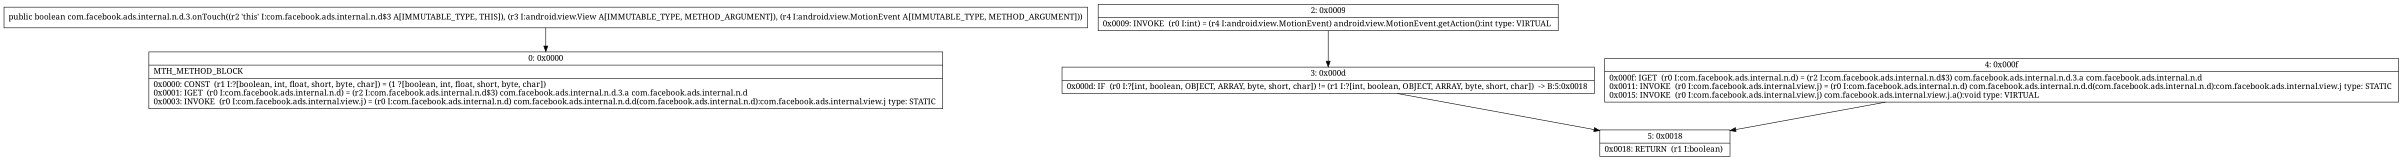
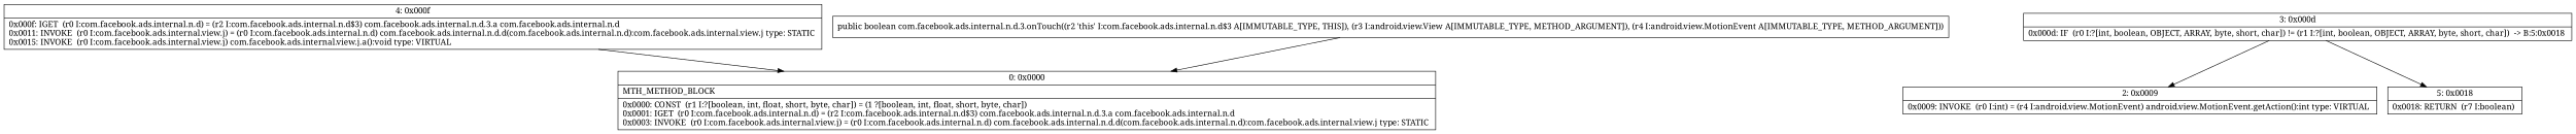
  digraph {
    fontname="Noto Serif"
    node [fontname="Noto Serif" shape=record]
    edge [fontname="Noto Serif"]
    n1 [label="{0\:\ 0x0000|MTH_METHOD_BLOCK\l|0x0000: CONST  (r1 I:?[boolean, int, float, short, byte, char]) = (1 ?[boolean, int, float, short, byte, char]) \l0x0001: IGET  (r0 I:com.facebook.ads.internal.n.d) = (r2 I:com.facebook.ads.internal.n.d$3) com.facebook.ads.internal.n.d.3.a com.facebook.ads.internal.n.d \l0x0003: INVOKE  (r0 I:com.facebook.ads.internal.view.j) = (r0 I:com.facebook.ads.internal.n.d) com.facebook.ads.internal.n.d.d(com.facebook.ads.internal.n.d):com.facebook.ads.internal.view.j type: STATIC \l}"]
    n2 [label="{2\:\ 0x0009|0x0009: INVOKE  (r0 I:int) = (r4 I:android.view.MotionEvent) android.view.MotionEvent.getAction():int type: VIRTUAL \l}"]
    n3 [label="{3\:\ 0x000d|0x000d: IF  (r0 I:?[int, boolean, OBJECT, ARRAY, byte, short, char]) != (r1 I:?[int, boolean, OBJECT, ARRAY, byte, short, char])  \-\> B:5:0x0018 \l}"]
-   n4 [label="{5\:\ 0x0018|0x0018: RETURN  (r1 I:boolean) \l}"]
+   n4 [label="{5\:\ 0x0018|0x0018: RETURN  (r7 I:boolean) \l}"]
    n5 [label="{4\:\ 0x000f|0x000f: IGET  (r0 I:com.facebook.ads.internal.n.d) = (r2 I:com.facebook.ads.internal.n.d$3) com.facebook.ads.internal.n.d.3.a com.facebook.ads.internal.n.d \l0x0011: INVOKE  (r0 I:com.facebook.ads.internal.view.j) = (r0 I:com.facebook.ads.internal.n.d) com.facebook.ads.internal.n.d.d(com.facebook.ads.internal.n.d):com.facebook.ads.internal.view.j type: STATIC \l0x0015: INVOKE  (r0 I:com.facebook.ads.internal.view.j) com.facebook.ads.internal.view.j.a():void type: VIRTUAL \l}"]
    n6 [label="{public boolean com.facebook.ads.internal.n.d.3.onTouch((r2 'this' I:com.facebook.ads.internal.n.d$3 A[IMMUTABLE_TYPE, THIS]), (r3 I:android.view.View A[IMMUTABLE_TYPE, METHOD_ARGUMENT]), (r4 I:android.view.MotionEvent A[IMMUTABLE_TYPE, METHOD_ARGUMENT])) }"]
-   n2 -> n3
+   n3 -> n2
    n3 -> n4
-   n5 -> n4
+   n5 -> n1
    n6 -> n1
  }
